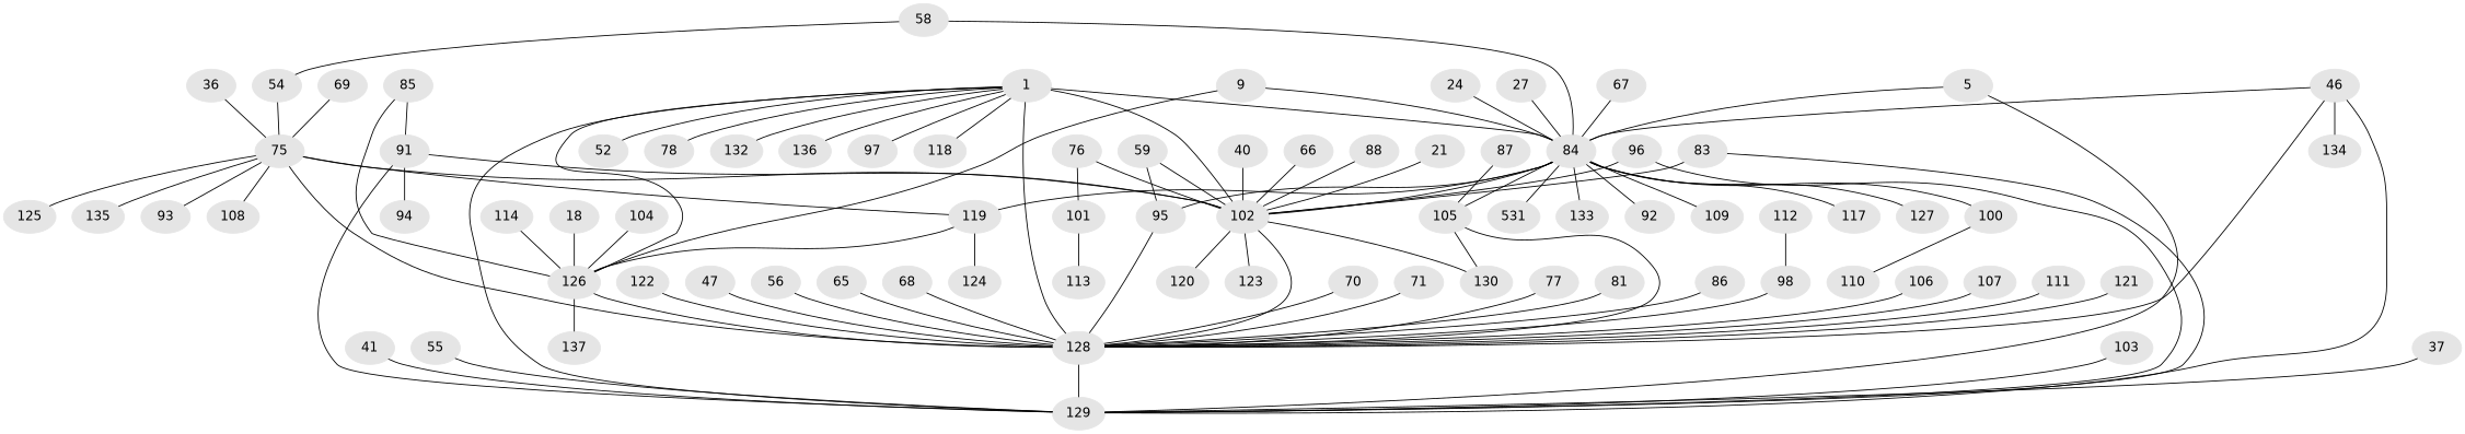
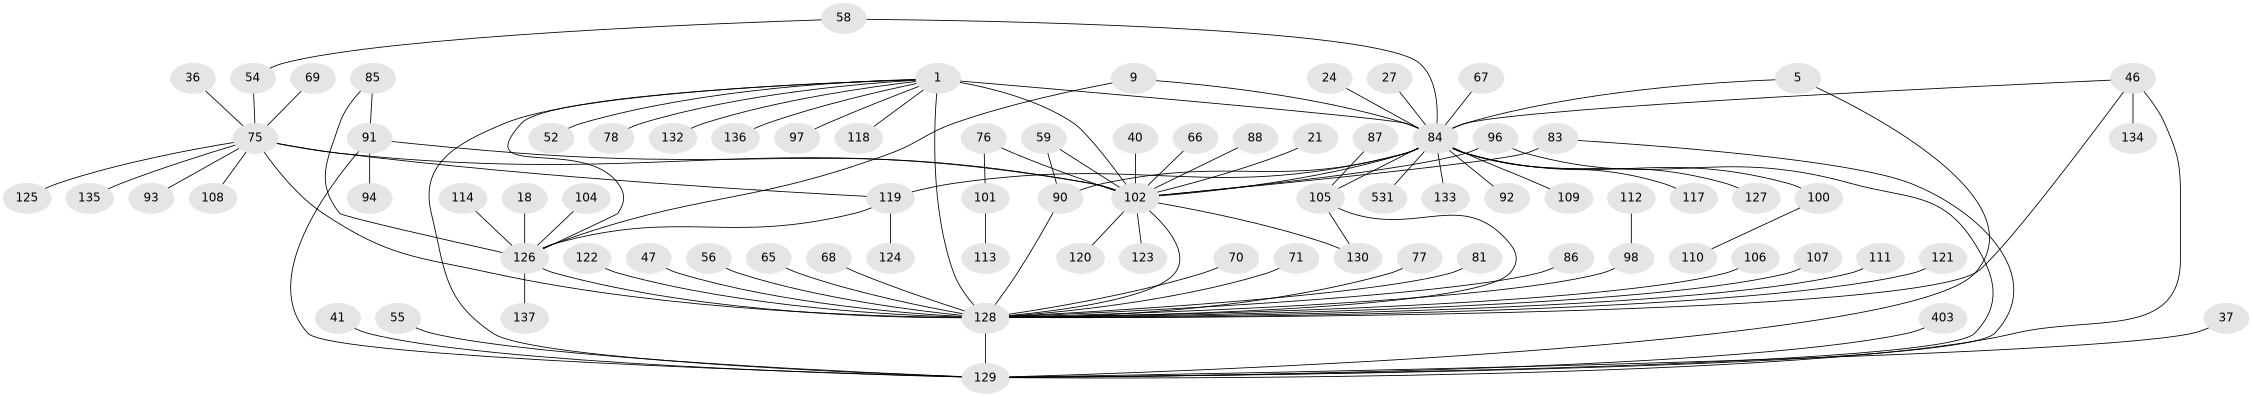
  graph {
    fontname="DejaVu Sans"
    node [color=gray90 fontname="DejaVu Sans" style=filled]
    edge [fontname="DejaVu Sans"]
    1
    52
    78 [super="+26"]
    84 [super="+79+35"]
    97
    102 [super="+19+50+62+33+80"]
    118
    126 [super="+39+25"]
    128 [super="+44+61+115+116"]
    129 [super="+2+45"]
    132
    136
-   95
+   95 [label=90]
    119 [super="+48+90"]
    92
    100
    105 [super="+34+89"]
    109
    117
    127
    n21 [label=531]
    133
    120
    123
    130 [super="+53"]
    137
    5
    9
    18
    21
    24
    27
    75 [super="+23+51"]
    93
    108
    125
    135
    36
    37
    40
    41
    46 [super="+11"]
    134
    47
    54
    55
    56
    58
    59
    65
    66
    67
    68
    69
    70
    71
    124
    76
    101
    113
    77
    81
    83 [super="+30+73"]
    110
    85 [super="+72"]
    91 [super="+49"]
    94
    86 [super="+16"]
    87
    88
    96
    98
-   103
+   103 [label=403]
    104
    106
    107
    111
    112
    114
    121
    122
    1 -- 52
    1 -- 78
    1 -- 84 [weight=7]
    1 -- 97
    1 -- 102 [weight=4]
    1 -- 118
    1 -- 126 [weight=4]
    1 -- 128 [weight=4]
    1 -- 129 [weight=3]
    1 -- 132
    1 -- 136
    84 -- 102
    84 -- 95 [weight=2]
    84 -- 119
    84 -- 92
    84 -- 100
    84 -- 105 [weight=2]
    84 -- 109
    84 -- 117
    84 -- 127
    84 -- n21
    84 -- 133
    102 -- 128 [weight=3]
    102 -- 120
    102 -- 123
    102 -- 130 [weight=2]
    126 -- 128 [weight=6]
    126 -- 137
    128 -- 129
    95 -- 128
    119 -- 126
    119 -- 124
    100 -- 110
    105 -- 128 [weight=2]
    105 -- 130
    5 -- 84
    5 -- 129
    9 -- 84
    9 -- 126
    18 -- 126
    21 -- 102
    24 -- 84
    27 -- 84
    75 -- 102 [weight=2]
    75 -- 128 [weight=3]
    75 -- 119
    75 -- 93
    75 -- 108
    75 -- 125
    75 -- 135 [weight=2]
    36 -- 75
    37 -- 129
    40 -- 102 [weight=2]
    41 -- 129
    46 -- 84
    46 -- 128
    46 -- 129 [weight=2]
    46 -- 134
    47 -- 128
    54 -- 75
    55 -- 129
    56 -- 128
    58 -- 84
    58 -- 54
    59 -- 102
    59 -- 95
    65 -- 128
    66 -- 102
    67 -- 84
    68 -- 128
    69 -- 75
    70 -- 128 [weight=2]
    71 -- 128
    76 -- 102 [weight=2]
    76 -- 101
    101 -- 113
    77 -- 128
    81 -- 128
    83 -- 102 [weight=2]
    83 -- 129
    85 -- 126
    85 -- 91
    91 -- 102 [weight=2]
    91 -- 129 [weight=2]
    91 -- 94
    86 -- 128
    87 -- 105
    88 -- 102
    96 -- 102
    96 -- 129
    98 -- 128
    103 -- 129
    104 -- 126
    106 -- 128
    107 -- 128
    111 -- 128
    112 -- 98
    114 -- 126
    121 -- 128
    122 -- 128
  }
